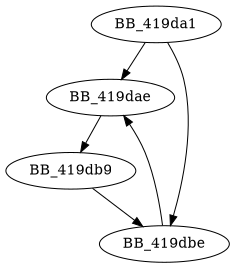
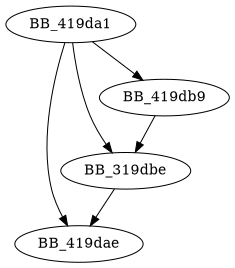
  digraph {
    BB_419da1
    BB_419dae
-   BB_419dbe
+   BB_419dbe [label=BB_319dbe]
    BB_419db9
    BB_419da1 -> BB_419dae
    BB_419da1 -> BB_419dbe
-   BB_419dae -> BB_419db9
+   BB_419da1 -> BB_419db9
    BB_419dbe -> BB_419dae
    BB_419db9 -> BB_419dbe
  }
